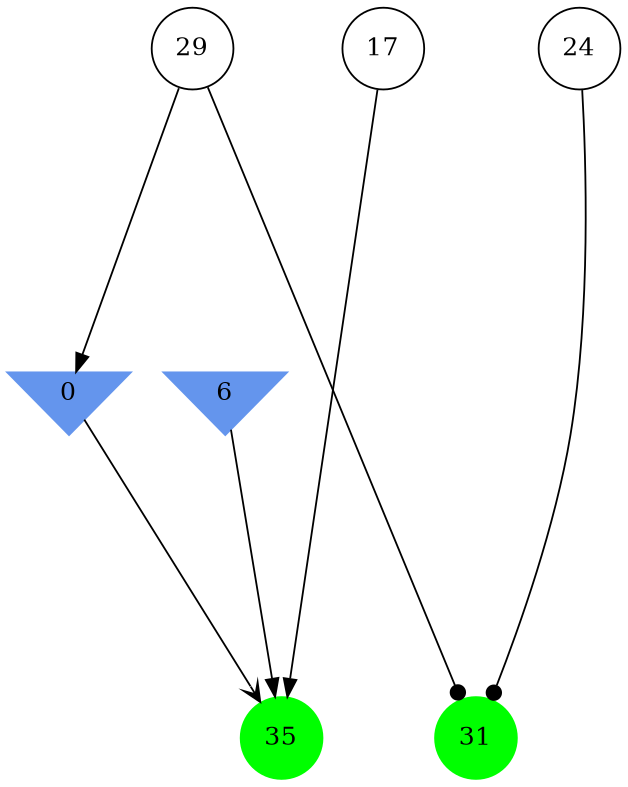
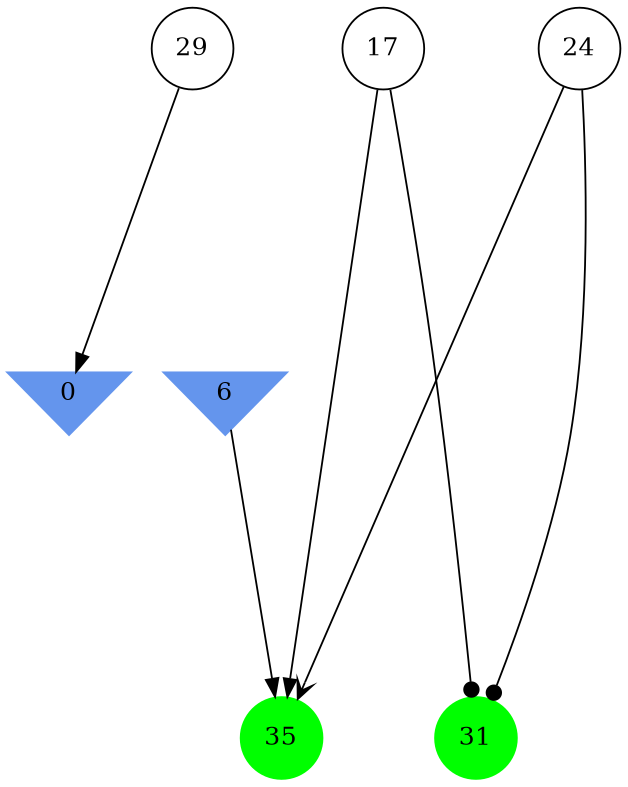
  digraph {
    ranksep=2.0
    node [color=black shape=circle style=filled]
    edge [arrowhead=normal]
    6 [color=cornflowerblue shape=invtriangle]
    n2 [color=cornflowerblue label=0 shape=invtriangle]
    17 [style=""]
    24 [style=""]
    29 [style=""]
    n6 [color=green label=35]
    31 [color=green]
    subgraph sub_1 {
      rank=same
      6
      n2
    }
    subgraph sub_2 {
      rank=same
      17
      24
      29
    }
    subgraph sub_3 {
      rank=same
      n6
      31
    }
    6 -> n6
    17 -> n6
-   29 -> 31 [arrowhead=dot]
-   n2 -> n6 [arrowhead=vee]
+   17 -> 31 [arrowhead=dot]
+   24 -> n6 [arrowhead=vee]
    24 -> 31 [arrowhead=dot]
    29 -> n2
  }
